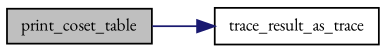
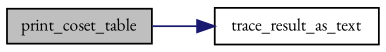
  digraph {
    rankdir=LR
    fontname="EB Garamond"
    node [color=black fontname="EB Garamond" fontsize=10 shape=record style=filled]
    n1 [fillcolor=grey75 fontcolor=black height=0.2 label=print_coset_table width=0.4]
-   n2 [fillcolor=white height=0.2 label=trace_result_as_trace width=0.4]
+   n2 [fillcolor=white height=0.2 label=trace_result_as_text width=0.4]
    n1 -> n2 [color=midnightblue fontname="EB Garamond" fontsize=10 labelfontname=Helvetica labelfontsize=10 style=solid]
  }
